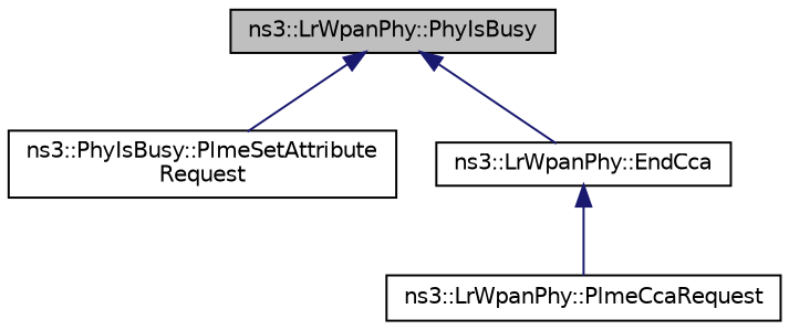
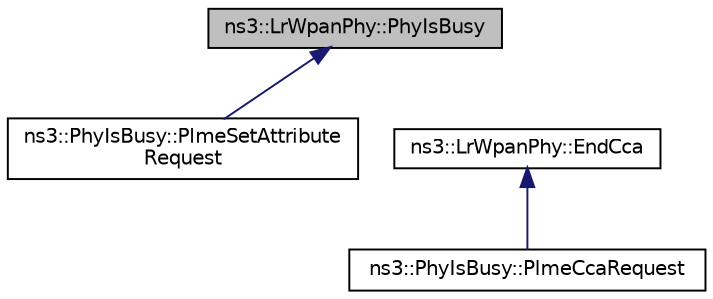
  digraph {
    rankdir=TB
    node [color=black fillcolor=white fontname=Helvetica fontsize=10 shape=record style=filled]
    edge [color=midnightblue dir=back fontname=Helvetica fontsize=10 labelfontname=Helvetica labelfontsize=10 style=solid]
    n1 [fillcolor=grey75 fontcolor=black height=0.2 label="ns3::LrWpanPhy::PhyIsBusy" width=0.4]
    n2 [height=0.2 label="ns3::PhyIsBusy::PlmeSetAttribute\lRequest" width=0.4]
    n3 [height=0.2 label="ns3::LrWpanPhy::EndCca" width=0.4]
-   n4 [height=0.2 label="ns3::LrWpanPhy::PlmeCcaRequest" width=0.4]
+   n4 [height=0.2 label="ns3::PhyIsBusy::PlmeCcaRequest" width=0.4]
    n1 -> n2
-   n1 -> n3
    n3 -> n4
  }
